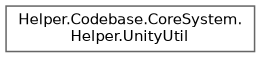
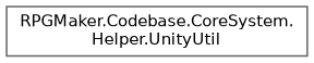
  digraph {
    rankdir=LR
-   n1 [color=grey40 fillcolor=white fontname=Helvetica fontsize=10 height=0.2 label="Helper.Codebase.CoreSystem.\lHelper.UnityUtil" shape=box style=filled width=0.4]
+   n1 [color=grey40 fillcolor=white fontname=Helvetica fontsize=10 height=0.2 label="RPGMaker.Codebase.CoreSystem.\lHelper.UnityUtil" shape=box style=filled width=0.4]
  }
